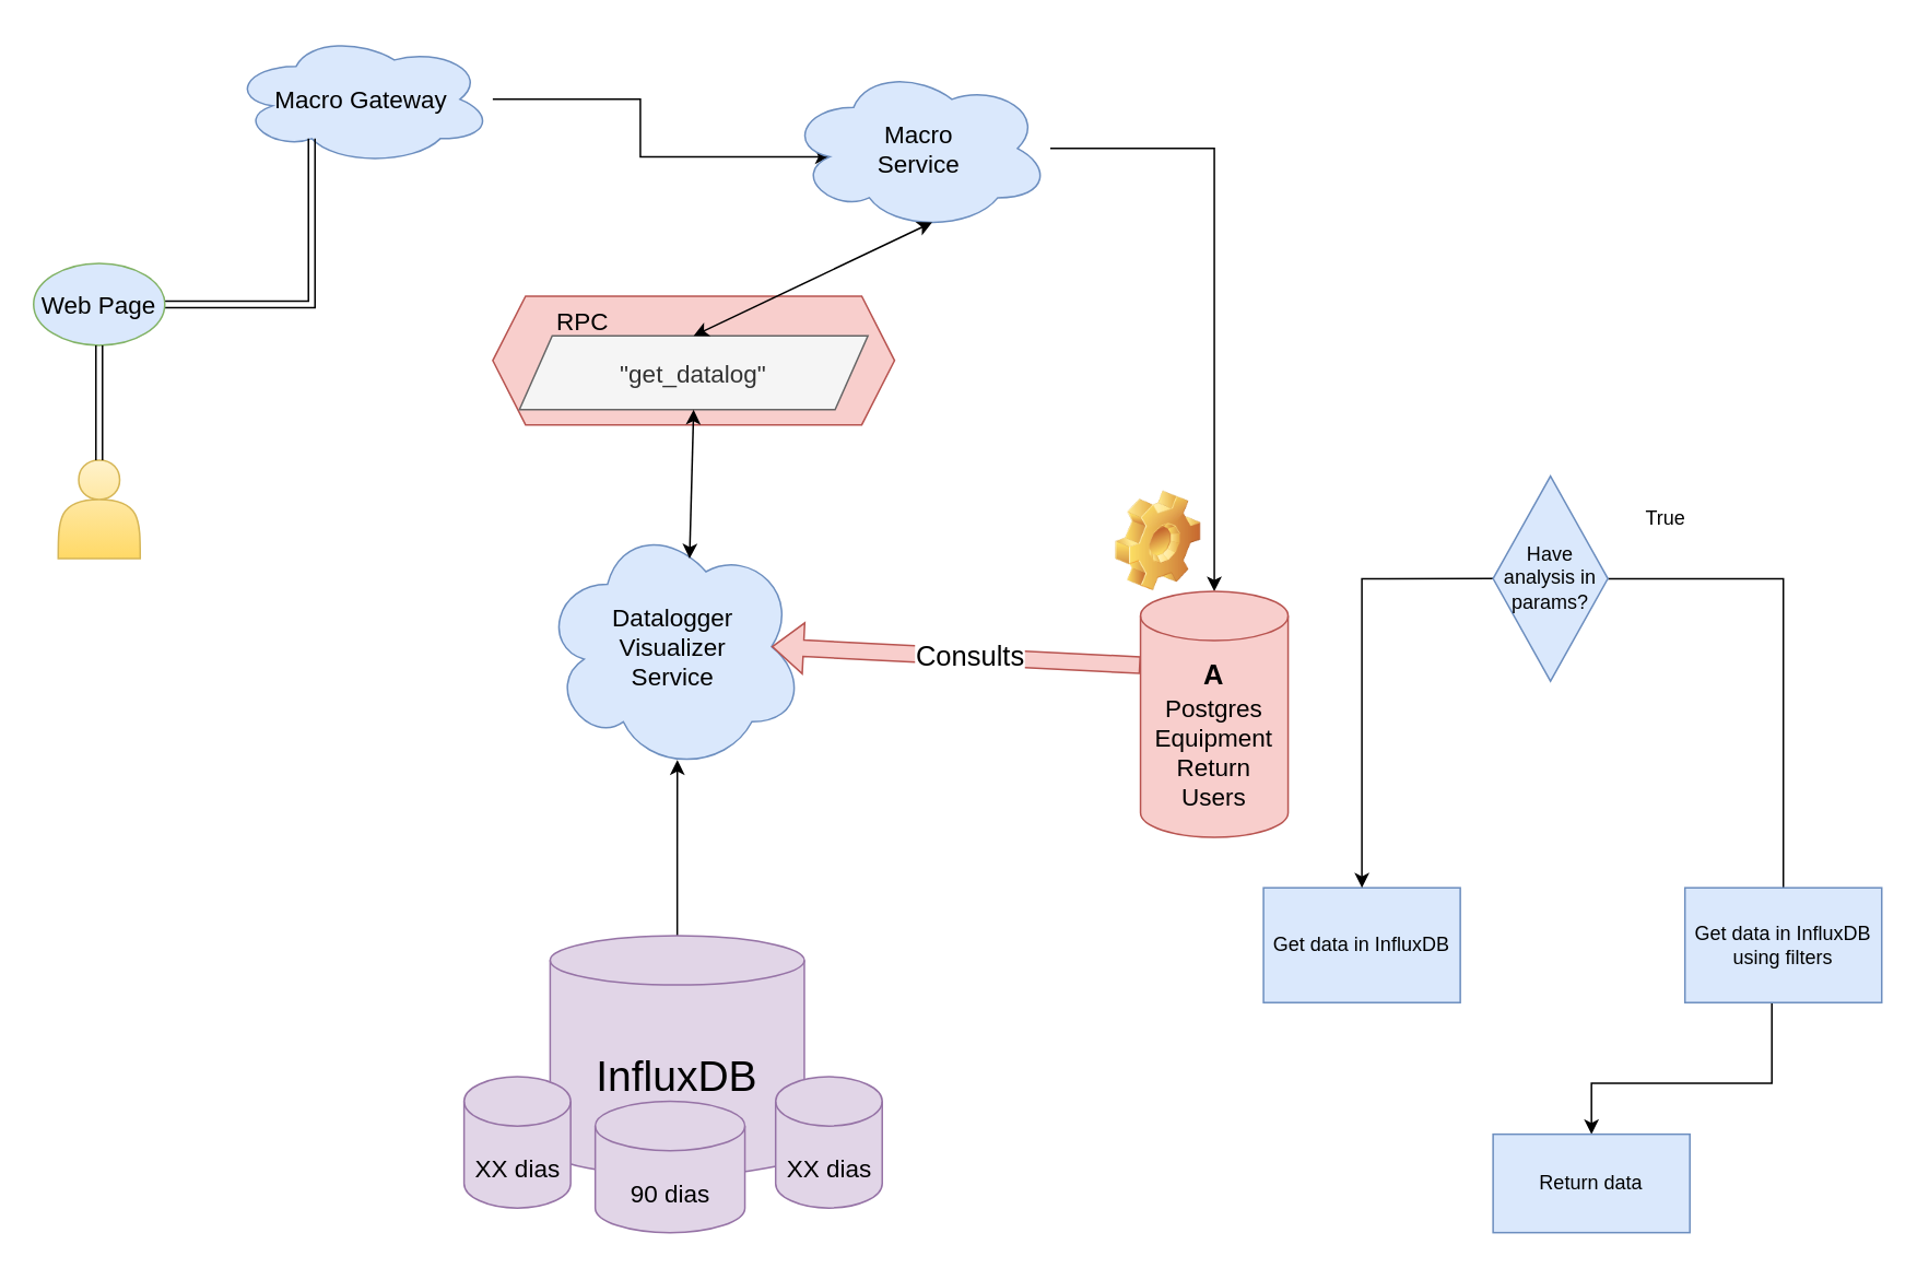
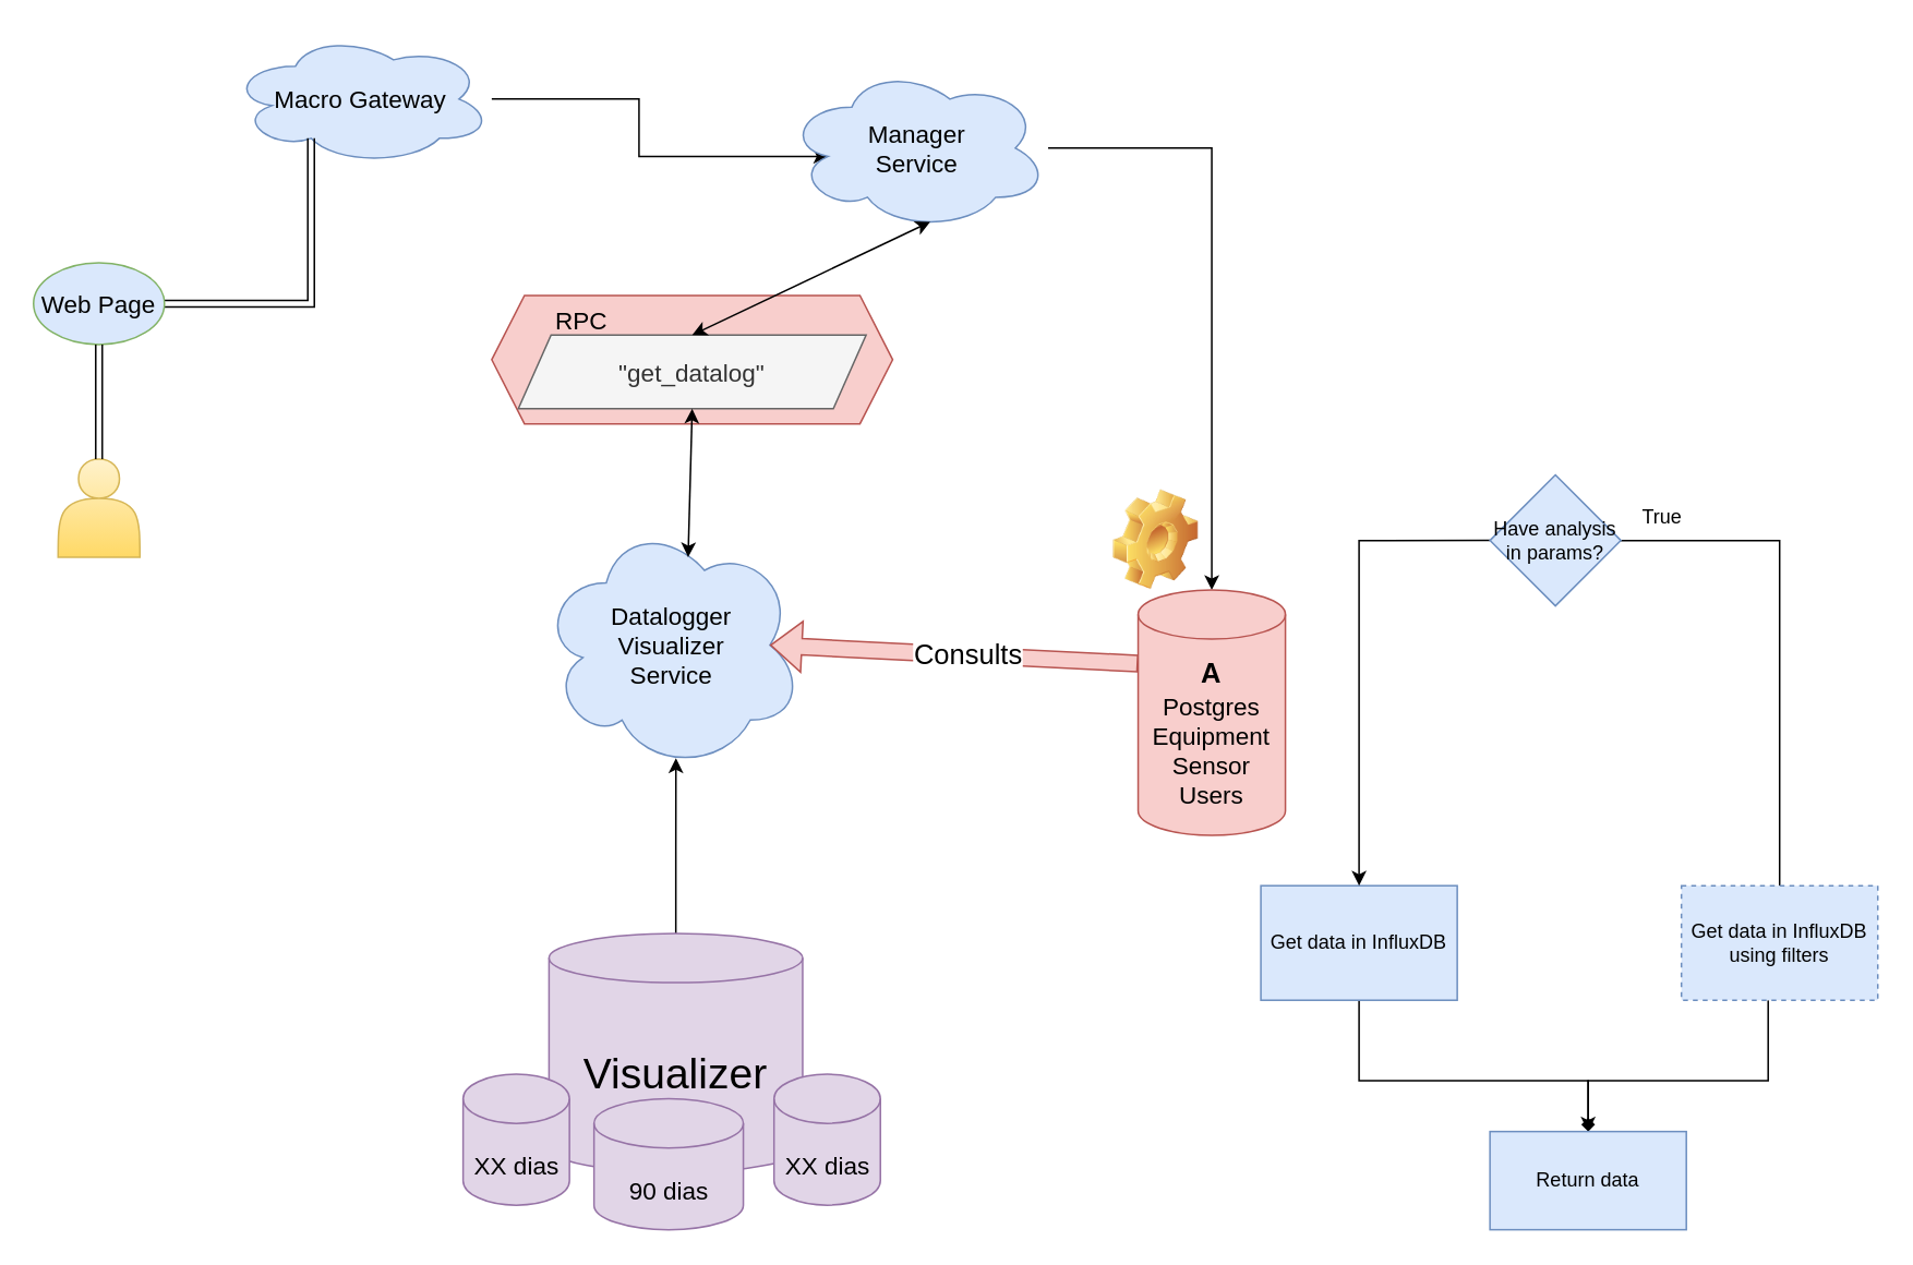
  <mxCell id="0" />
  <mxCell id="1" parent="0" />
  <mxCell id="2" value="" style="shape=actor;whiteSpace=wrap;html=1;fillColor=#fff2cc;gradientColor=#ffd966;strokeColor=#d6b656;" parent="1" vertex="1"><mxGeometry x="35" y="280" width="50" height="60" as="geometry" /></mxCell>
  <mxCell id="3" style="edgeStyle=orthogonalEdgeStyle;rounded=0;orthogonalLoop=1;jettySize=auto;html=1;entryX=0.16;entryY=0.55;entryDx=0;entryDy=0;entryPerimeter=0;" edge="1" parent="1" source="4" target="10"><mxGeometry relative="1" as="geometry" /></mxCell>
  <mxCell id="4" value="&lt;font style=&quot;font-size: 15px;&quot;&gt;Macro Gateway&lt;/font&gt;" style="ellipse;shape=cloud;whiteSpace=wrap;html=1;fillColor=#dae8fc;strokeColor=#6c8ebf;" parent="1" vertex="1"><mxGeometry x="140" y="20" width="160" height="80" as="geometry" /></mxCell>
  <mxCell id="5" style="edgeStyle=orthogonalEdgeStyle;rounded=0;orthogonalLoop=1;jettySize=auto;html=1;entryX=0.31;entryY=0.8;entryDx=0;entryDy=0;entryPerimeter=0;fontSize=15;shape=link;" parent="1" source="6" target="4" edge="1"><mxGeometry relative="1" as="geometry" /></mxCell>
  <mxCell id="6" value="&lt;font style=&quot;font-size: 15px;&quot;&gt;Web Page&lt;/font&gt;" style="ellipse;whiteSpace=wrap;html=1;fillColor=#dae8fc;strokeColor=#82b366;" parent="1" vertex="1"><mxGeometry x="20" y="160" width="80" height="50" as="geometry" /></mxCell>
  <mxCell id="7" value="" style="endArrow=classic;startArrow=classic;html=1;rounded=0;fontSize=15;entryX=0.5;entryY=1;entryDx=0;entryDy=0;shape=link;" parent="1" source="2" target="6" edge="1"><mxGeometry width="50" height="50" relative="1" as="geometry"><mxPoint x="530" y="260" as="sourcePoint" /><mxPoint x="580" y="210" as="targetPoint" /></mxGeometry></mxCell>
  <mxCell id="8" value="Datalogger&lt;br&gt;Visualizer&lt;br&gt;Service" style="ellipse;shape=cloud;whiteSpace=wrap;html=1;fontSize=15;fillColor=#dae8fc;strokeColor=#6c8ebf;" parent="1" vertex="1"><mxGeometry x="330" y="317.5" width="160" height="152.5" as="geometry" /></mxCell>
  <mxCell id="9" style="edgeStyle=orthogonalEdgeStyle;rounded=0;orthogonalLoop=1;jettySize=auto;html=1;" parent="1" source="10" target="11" edge="1"><mxGeometry relative="1" as="geometry" /></mxCell>
- <mxCell id="10" value="Macro&lt;br&gt;Service" style="ellipse;shape=cloud;whiteSpace=wrap;html=1;fontSize=15;fillColor=#dae8fc;strokeColor=#6c8ebf;" parent="1" vertex="1"><mxGeometry x="480" y="40" width="160" height="100" as="geometry" /></mxCell>
- <mxCell id="11" value="&lt;font style=&quot;font-size: 17px;&quot;&gt;&lt;b&gt;A&lt;/b&gt;&lt;/font&gt;&lt;br&gt;Postgres&lt;br&gt;Equipment&lt;br&gt;Return&lt;br&gt;Users" style="shape=cylinder3;whiteSpace=wrap;html=1;boundedLbl=1;backgroundOutline=1;size=15;fontSize=15;fillColor=#f8cecc;strokeColor=#b85450;" parent="1" vertex="1"><mxGeometry x="695" y="360" width="90" height="150" as="geometry" /></mxCell>
+ <mxCell id="10" value="Manager&lt;br&gt;Service" style="ellipse;shape=cloud;whiteSpace=wrap;html=1;fontSize=15;fillColor=#dae8fc;strokeColor=#6c8ebf;" parent="1" vertex="1"><mxGeometry x="480" y="40" width="160" height="100" as="geometry" /></mxCell>
+ <mxCell id="11" value="&lt;font style=&quot;font-size: 17px;&quot;&gt;&lt;b&gt;A&lt;/b&gt;&lt;/font&gt;&lt;br&gt;Postgres&lt;br&gt;Equipment&lt;br&gt;Sensor&lt;br&gt;Users" style="shape=cylinder3;whiteSpace=wrap;html=1;boundedLbl=1;backgroundOutline=1;size=15;fontSize=15;fillColor=#f8cecc;strokeColor=#b85450;" parent="1" vertex="1"><mxGeometry x="695" y="360" width="90" height="150" as="geometry" /></mxCell>
  <mxCell id="12" value="" style="shape=image;html=1;verticalLabelPosition=bottom;verticalAlign=top;imageAspect=1;aspect=fixed;image=img/clipart/Gear_128x128.png;fontSize=15;" parent="1" vertex="1"><mxGeometry x="680" y="299" width="52" height="61" as="geometry" /></mxCell>
  <mxCell id="13" value="" style="shape=flexArrow;endArrow=classic;html=1;rounded=0;fontSize=17;entryX=0.875;entryY=0.5;entryDx=0;entryDy=0;entryPerimeter=0;exitX=0;exitY=0;exitDx=0;exitDy=45;exitPerimeter=0;fillColor=#f8cecc;strokeColor=#b85450;" parent="1" source="11" target="8" edge="1"><mxGeometry width="50" height="50" relative="1" as="geometry"><mxPoint x="205" y="375" as="sourcePoint" /><mxPoint x="255" y="325" as="targetPoint" /></mxGeometry></mxCell>
  <mxCell id="14" value="Consults" style="edgeLabel;html=1;align=center;verticalAlign=middle;resizable=0;points=[];fontSize=17;" parent="13" vertex="1" connectable="0"><mxGeometry x="-0.461" relative="1" as="geometry"><mxPoint x="-44" y="-1" as="offset" /></mxGeometry></mxCell>
  <mxCell id="15" style="edgeStyle=orthogonalEdgeStyle;rounded=0;orthogonalLoop=1;jettySize=auto;html=1;entryX=0.516;entryY=0.953;entryDx=0;entryDy=0;entryPerimeter=0;" parent="1" source="16" target="8" edge="1"><mxGeometry relative="1" as="geometry" /></mxCell>
- <mxCell id="16" value="&lt;font style=&quot;font-size: 26px;&quot;&gt;InfluxDB&lt;/font&gt;" style="shape=cylinder3;whiteSpace=wrap;html=1;boundedLbl=1;backgroundOutline=1;size=15;fillColor=#e1d5e7;strokeColor=#9673a6;" parent="1" vertex="1"><mxGeometry x="335" y="570" width="155" height="146" as="geometry" /></mxCell>
+ <mxCell id="16" value="&lt;font style=&quot;font-size: 26px;&quot;&gt;Visualizer&lt;/font&gt;" style="shape=cylinder3;whiteSpace=wrap;html=1;boundedLbl=1;backgroundOutline=1;size=15;fillColor=#e1d5e7;strokeColor=#9673a6;" parent="1" vertex="1"><mxGeometry x="335" y="570" width="155" height="146" as="geometry" /></mxCell>
  <mxCell id="17" value="&lt;font style=&quot;font-size: 15px;&quot;&gt;XX dias&lt;/font&gt;" style="shape=cylinder3;whiteSpace=wrap;html=1;boundedLbl=1;backgroundOutline=1;size=15;fontSize=26;fillColor=#e1d5e7;strokeColor=#9673a6;" parent="1" vertex="1"><mxGeometry x="282.5" y="656" width="65" height="80" as="geometry" /></mxCell>
  <mxCell id="18" value="&lt;font style=&quot;font-size: 15px;&quot;&gt;XX dias&lt;/font&gt;" style="shape=cylinder3;whiteSpace=wrap;html=1;boundedLbl=1;backgroundOutline=1;size=15;fontSize=26;fillColor=#e1d5e7;strokeColor=#9673a6;" parent="1" vertex="1"><mxGeometry x="472.5" y="656" width="65" height="80" as="geometry" /></mxCell>
  <mxCell id="19" value="&lt;font style=&quot;font-size: 15px;&quot;&gt;90 dias&lt;/font&gt;" style="shape=cylinder3;whiteSpace=wrap;html=1;boundedLbl=1;backgroundOutline=1;size=15;fontSize=26;fillColor=#e1d5e7;strokeColor=#9673a6;" parent="1" vertex="1"><mxGeometry x="362.5" y="671" width="91.25" height="80" as="geometry" /></mxCell>
  <mxCell id="20" value="" style="shape=hexagon;perimeter=hexagonPerimeter2;whiteSpace=wrap;html=1;fixedSize=1;fontSize=15;fillColor=#f8cecc;strokeColor=#b85450;" parent="1" vertex="1"><mxGeometry x="300" y="180" width="245" height="78.5" as="geometry" /></mxCell>
  <mxCell id="21" value="&quot;get_datalog&quot;" style="shape=parallelogram;perimeter=parallelogramPerimeter;whiteSpace=wrap;html=1;fixedSize=1;fontSize=15;fillColor=#f5f5f5;fontColor=#333333;strokeColor=#666666;" parent="1" vertex="1"><mxGeometry x="316.25" y="204.25" width="212.5" height="45" as="geometry" /></mxCell>
  <mxCell id="22" value="RPC" style="text;html=1;strokeColor=none;fillColor=none;align=center;verticalAlign=middle;whiteSpace=wrap;rounded=0;fontSize=15;" parent="1" vertex="1"><mxGeometry x="325" y="180" width="60" height="30" as="geometry" /></mxCell>
  <mxCell id="23" value="" style="endArrow=classic;startArrow=classic;html=1;rounded=0;entryX=0.5;entryY=1;entryDx=0;entryDy=0;" parent="1" target="21" edge="1"><mxGeometry width="50" height="50" relative="1" as="geometry"><mxPoint x="420" y="340" as="sourcePoint" /><mxPoint x="660" y="230" as="targetPoint" /></mxGeometry></mxCell>
  <mxCell id="24" value="" style="endArrow=classic;startArrow=classic;html=1;rounded=0;entryX=0.55;entryY=0.95;entryDx=0;entryDy=0;exitX=0.5;exitY=0;exitDx=0;exitDy=0;entryPerimeter=0;" parent="1" source="21" target="10" edge="1"><mxGeometry width="50" height="50" relative="1" as="geometry"><mxPoint x="430.08" y="350.06" as="sourcePoint" /><mxPoint x="422.86" y="122.98" as="targetPoint" /></mxGeometry></mxCell>
+ <mxCell id="25" style="edgeStyle=orthogonalEdgeStyle;rounded=0;orthogonalLoop=1;jettySize=auto;html=1;entryX=0.5;entryY=0;entryDx=0;entryDy=0;" parent="1" source="26" target="33" edge="1"><mxGeometry relative="1" as="geometry"><Array as="points"><mxPoint x="830" y="660" /><mxPoint x="970" y="660" /></Array></mxGeometry></mxCell>
  <mxCell id="26" value="Get data in InfluxDB" style="rounded=0;whiteSpace=wrap;html=1;fillColor=#dae8fc;strokeColor=#6c8ebf;" parent="1" vertex="1"><mxGeometry x="770" y="540.75" width="120" height="70" as="geometry" /></mxCell>
  <mxCell id="27" style="edgeStyle=orthogonalEdgeStyle;rounded=0;orthogonalLoop=1;jettySize=auto;html=1;entryX=0.5;entryY=0;entryDx=0;entryDy=0;endArrow=none;" parent="1" source="29" target="32" edge="1"><mxGeometry relative="1" as="geometry"><mxPoint x="1070.034" y="395.75" as="targetPoint" /></mxGeometry></mxCell>
  <mxCell id="28" style="edgeStyle=orthogonalEdgeStyle;rounded=0;orthogonalLoop=1;jettySize=auto;html=1;exitX=0;exitY=0.5;exitDx=0;exitDy=0;entryX=0.5;entryY=0;entryDx=0;entryDy=0;" parent="1" source="29" target="26" edge="1"><mxGeometry relative="1" as="geometry"><mxPoint x="790" y="430.75" as="targetPoint" /></mxGeometry></mxCell>
- <mxCell id="29" value="Have analysis in params?" style="rhombus;whiteSpace=wrap;html=1;fillColor=#dae8fc;strokeColor=#6c8ebf;" parent="1" vertex="1"><mxGeometry x="910" y="289.75" width="70" height="125" as="geometry" /></mxCell>
+ <mxCell id="29" value="Have analysis in params?" style="rhombus;whiteSpace=wrap;html=1;fillColor=#dae8fc;strokeColor=#6c8ebf;" parent="1" vertex="1"><mxGeometry x="910" y="289.75" width="80" height="80" as="geometry" /></mxCell>
  <mxCell id="30" value="True" style="text;html=1;align=center;verticalAlign=middle;resizable=0;points=[];autosize=1;strokeColor=none;fillColor=none;" parent="1" vertex="1"><mxGeometry x="990" y="300.75" width="50" height="30" as="geometry" /></mxCell>
- <mxCell id="31" style="edgeStyle=orthogonalEdgeStyle;rounded=0;orthogonalLoop=1;jettySize=auto;html=1;entryX=0.5;entryY=0;entryDx=0;entryDy=0;" parent="1" source="32" target="33" edge="1"><mxGeometry relative="1" as="geometry"><Array as="points"><mxPoint x="1080" y="660" /><mxPoint x="970" y="660" /></Array></mxGeometry></mxCell>
- <mxCell id="32" value="Get data in InfluxDB&lt;br&gt;using filters" style="rounded=0;whiteSpace=wrap;html=1;fillColor=#dae8fc;strokeColor=#6c8ebf;" parent="1" vertex="1"><mxGeometry x="1027" y="540.75" width="120" height="70" as="geometry" /></mxCell>
+ <mxCell id="31" style="edgeStyle=orthogonalEdgeStyle;rounded=0;orthogonalLoop=1;jettySize=auto;html=1;entryX=0.5;entryY=0;entryDx=0;entryDy=0;endArrow=diamond;" parent="1" source="32" target="33" edge="1"><mxGeometry relative="1" as="geometry"><Array as="points"><mxPoint x="1080" y="660" /><mxPoint x="970" y="660" /></Array></mxGeometry></mxCell>
+ <mxCell id="32" value="Get data in InfluxDB&lt;br&gt;using filters" style="rounded=0;whiteSpace=wrap;html=1;fillColor=#dae8fc;strokeColor=#6c8ebf;dashed=1;" parent="1" vertex="1"><mxGeometry x="1027" y="540.75" width="120" height="70" as="geometry" /></mxCell>
  <mxCell id="33" value="Return data" style="rounded=0;whiteSpace=wrap;html=1;fillColor=#dae8fc;strokeColor=#6c8ebf;" parent="1" vertex="1"><mxGeometry x="910" y="691" width="120" height="60" as="geometry" /></mxCell>
